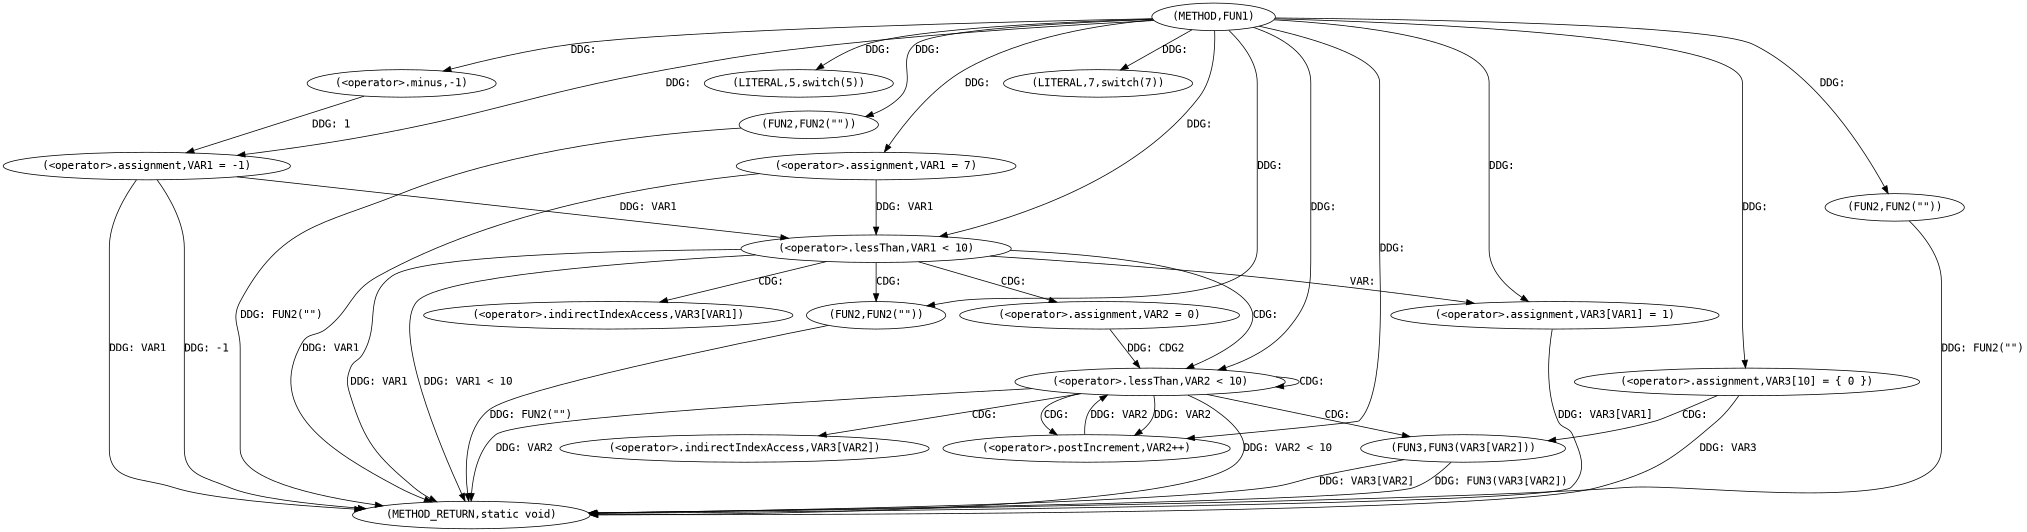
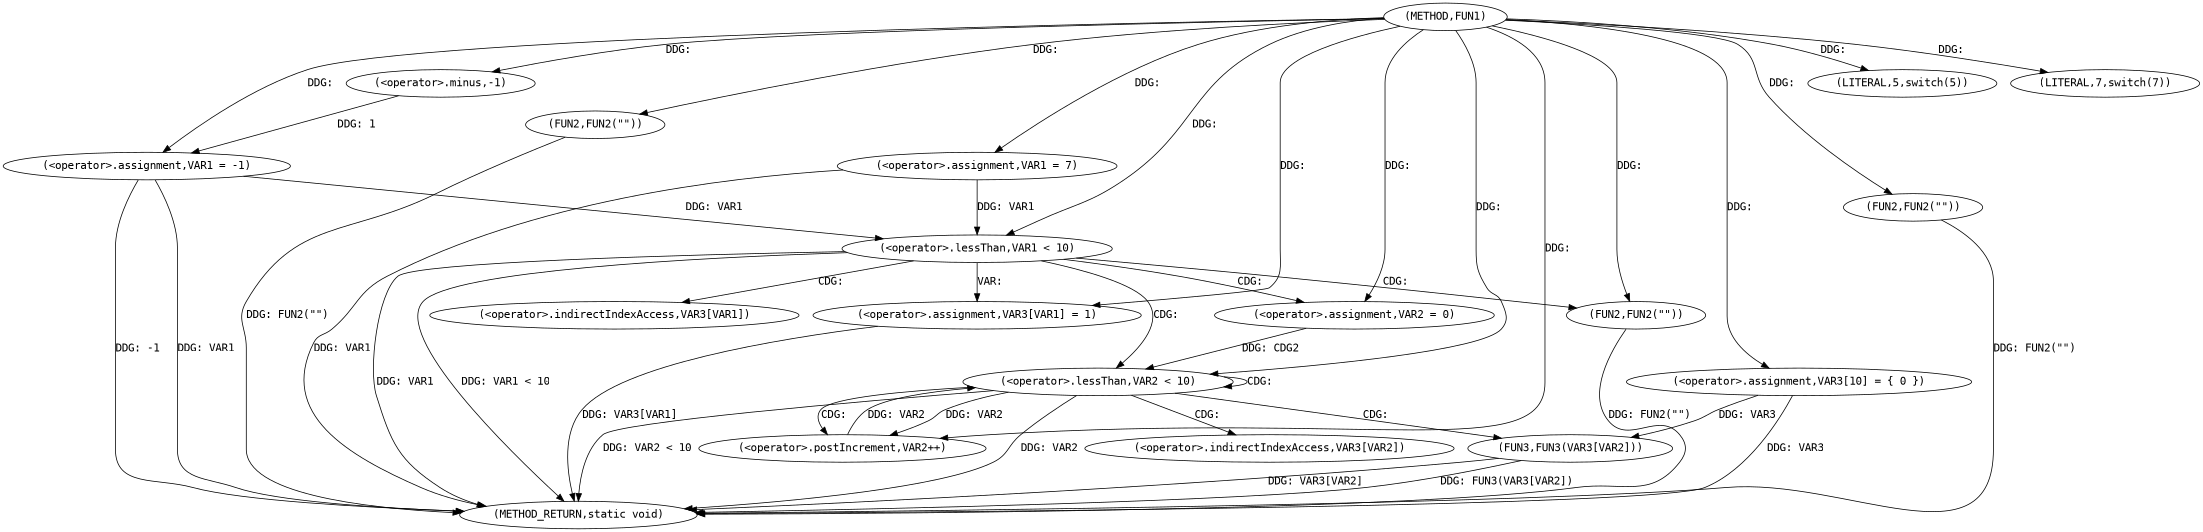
  digraph {
    fontname="DejaVu Sans Mono"
    node [fontname="DejaVu Sans Mono"]
    edge [fontname="DejaVu Sans Mono"]
    n1 [label="(METHOD,FUN1)"]
    n2 [label="(<operator>.assignment,VAR1 = -1)"]
    n3 [label="(<operator>.minus,-1)"]
    n4 [label="(LITERAL,5,switch(5))"]
    n5 [label="(FUN2,FUN2(\"\"))"]
    n6 [label="(<operator>.assignment,VAR1 = 7)"]
    n7 [label="(LITERAL,7,switch(7))"]
    n8 [label="(<operator>.assignment,VAR3[10] = { 0 })"]
    n9 [label="(<operator>.lessThan,VAR1 < 10)"]
    n10 [label="(<operator>.assignment,VAR3[VAR1] = 1)"]
    n11 [label="(<operator>.assignment,VAR2 = 0)"]
    n12 [label="(<operator>.lessThan,VAR2 < 10)"]
    n13 [label="(<operator>.postIncrement,VAR2++)"]
    n14 [label="(FUN2,FUN2(\"\"))"]
    n15 [label="(FUN2,FUN2(\"\"))"]
    n16 [label="(METHOD_RETURN,static void)"]
    n17 [label="(FUN3,FUN3(VAR3[VAR2]))"]
    n18 [label="(<operator>.indirectIndexAccess,VAR3[VAR1])"]
    n19 [label="(<operator>.indirectIndexAccess,VAR3[VAR2])"]
    n1 -> n2 [label="DDG: "]
    n1 -> n3 [label="DDG: "]
    n1 -> n4 [label="DDG: "]
    n1 -> n5 [label="DDG: "]
    n1 -> n6 [label="DDG: "]
    n1 -> n7 [label="DDG: "]
    n1 -> n8 [label="DDG: "]
    n1 -> n9 [label="DDG: "]
    n1 -> n10 [label="DDG: "]
+   n1 -> n11 [label="DDG: "]
    n1 -> n12 [label="DDG: "]
    n1 -> n13 [label="DDG: "]
    n1 -> n14 [label="DDG: "]
    n1 -> n15 [label="DDG: "]
    n2 -> n9 [label="DDG: VAR1"]
    n2 -> n16 [label="DDG: VAR1"]
    n2 -> n16 [label="DDG: -1"]
    n3 -> n2 [label="DDG: 1"]
    n5 -> n16 [label="DDG: FUN2(\"\")"]
    n6 -> n9 [label="DDG: VAR1"]
    n6 -> n16 [label="DDG: VAR1"]
    n8 -> n16 [label="DDG: VAR3"]
-   n8 -> n17 [label="CDG: "]
+   n8 -> n17 [label="DDG: VAR3"]
    n9 -> n10 [label="VAR: "]
    n9 -> n11 [label="CDG: "]
    n9 -> n12 [label="CDG: "]
    n9 -> n14 [label="CDG: "]
    n9 -> n16 [label="DDG: VAR1"]
    n9 -> n16 [label="DDG: VAR1 < 10"]
    n9 -> n18 [label="CDG: "]
    n10 -> n16 [label="DDG: VAR3[VAR1]"]
    n11 -> n12 [label="DDG: CDG2"]
    n12 -> n12 [label="CDG: "]
    n12 -> n13 [label="DDG: VAR2"]
    n12 -> n13 [label="CDG: "]
    n12 -> n16 [label="DDG: VAR2 < 10"]
    n12 -> n16 [label="DDG: VAR2"]
    n12 -> n17 [label="CDG: "]
    n12 -> n19 [label="CDG: "]
    n13 -> n12 [label="DDG: VAR2"]
    n14 -> n16 [label="DDG: FUN2(\"\")"]
    n15 -> n16 [label="DDG: FUN2(\"\")"]
    n17 -> n16 [label="DDG: VAR3[VAR2]"]
    n17 -> n16 [label="DDG: FUN3(VAR3[VAR2])"]
  }
